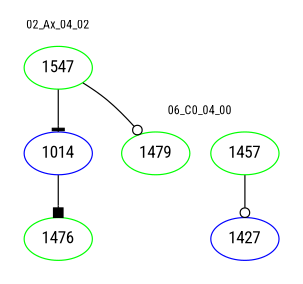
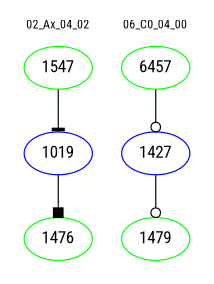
  digraph {
    fontname="Roboto Condensed"
    node [color=green fontname="Roboto Condensed"]
    edge [arrowhead=odot color=black fontname="Roboto Condensed"]
    n1 [label=1547]
-   n2 [color=blue label=1014]
+   n2 [color=blue label=1019]
    n3 [label=1476]
-   n4 [label=1457]
+   n4 [label=6457]
    n5 [color=blue label=1427]
    n6 [label=1479]
    subgraph cluster_1 {
      color=white
      fontsize=10
      label="02_Ax_04_02"
      n1
      n2
      n3
    }
    subgraph cluster_2 {
      color=white
      fontsize=10
      label="06_C0_04_00"
      n4
      n5
      n6
    }
    n1 -> n2 [arrowhead=tee]
    n2 -> n3 [arrowhead=box]
    n4 -> n5
-   n1 -> n6
+   n5 -> n6
  }
